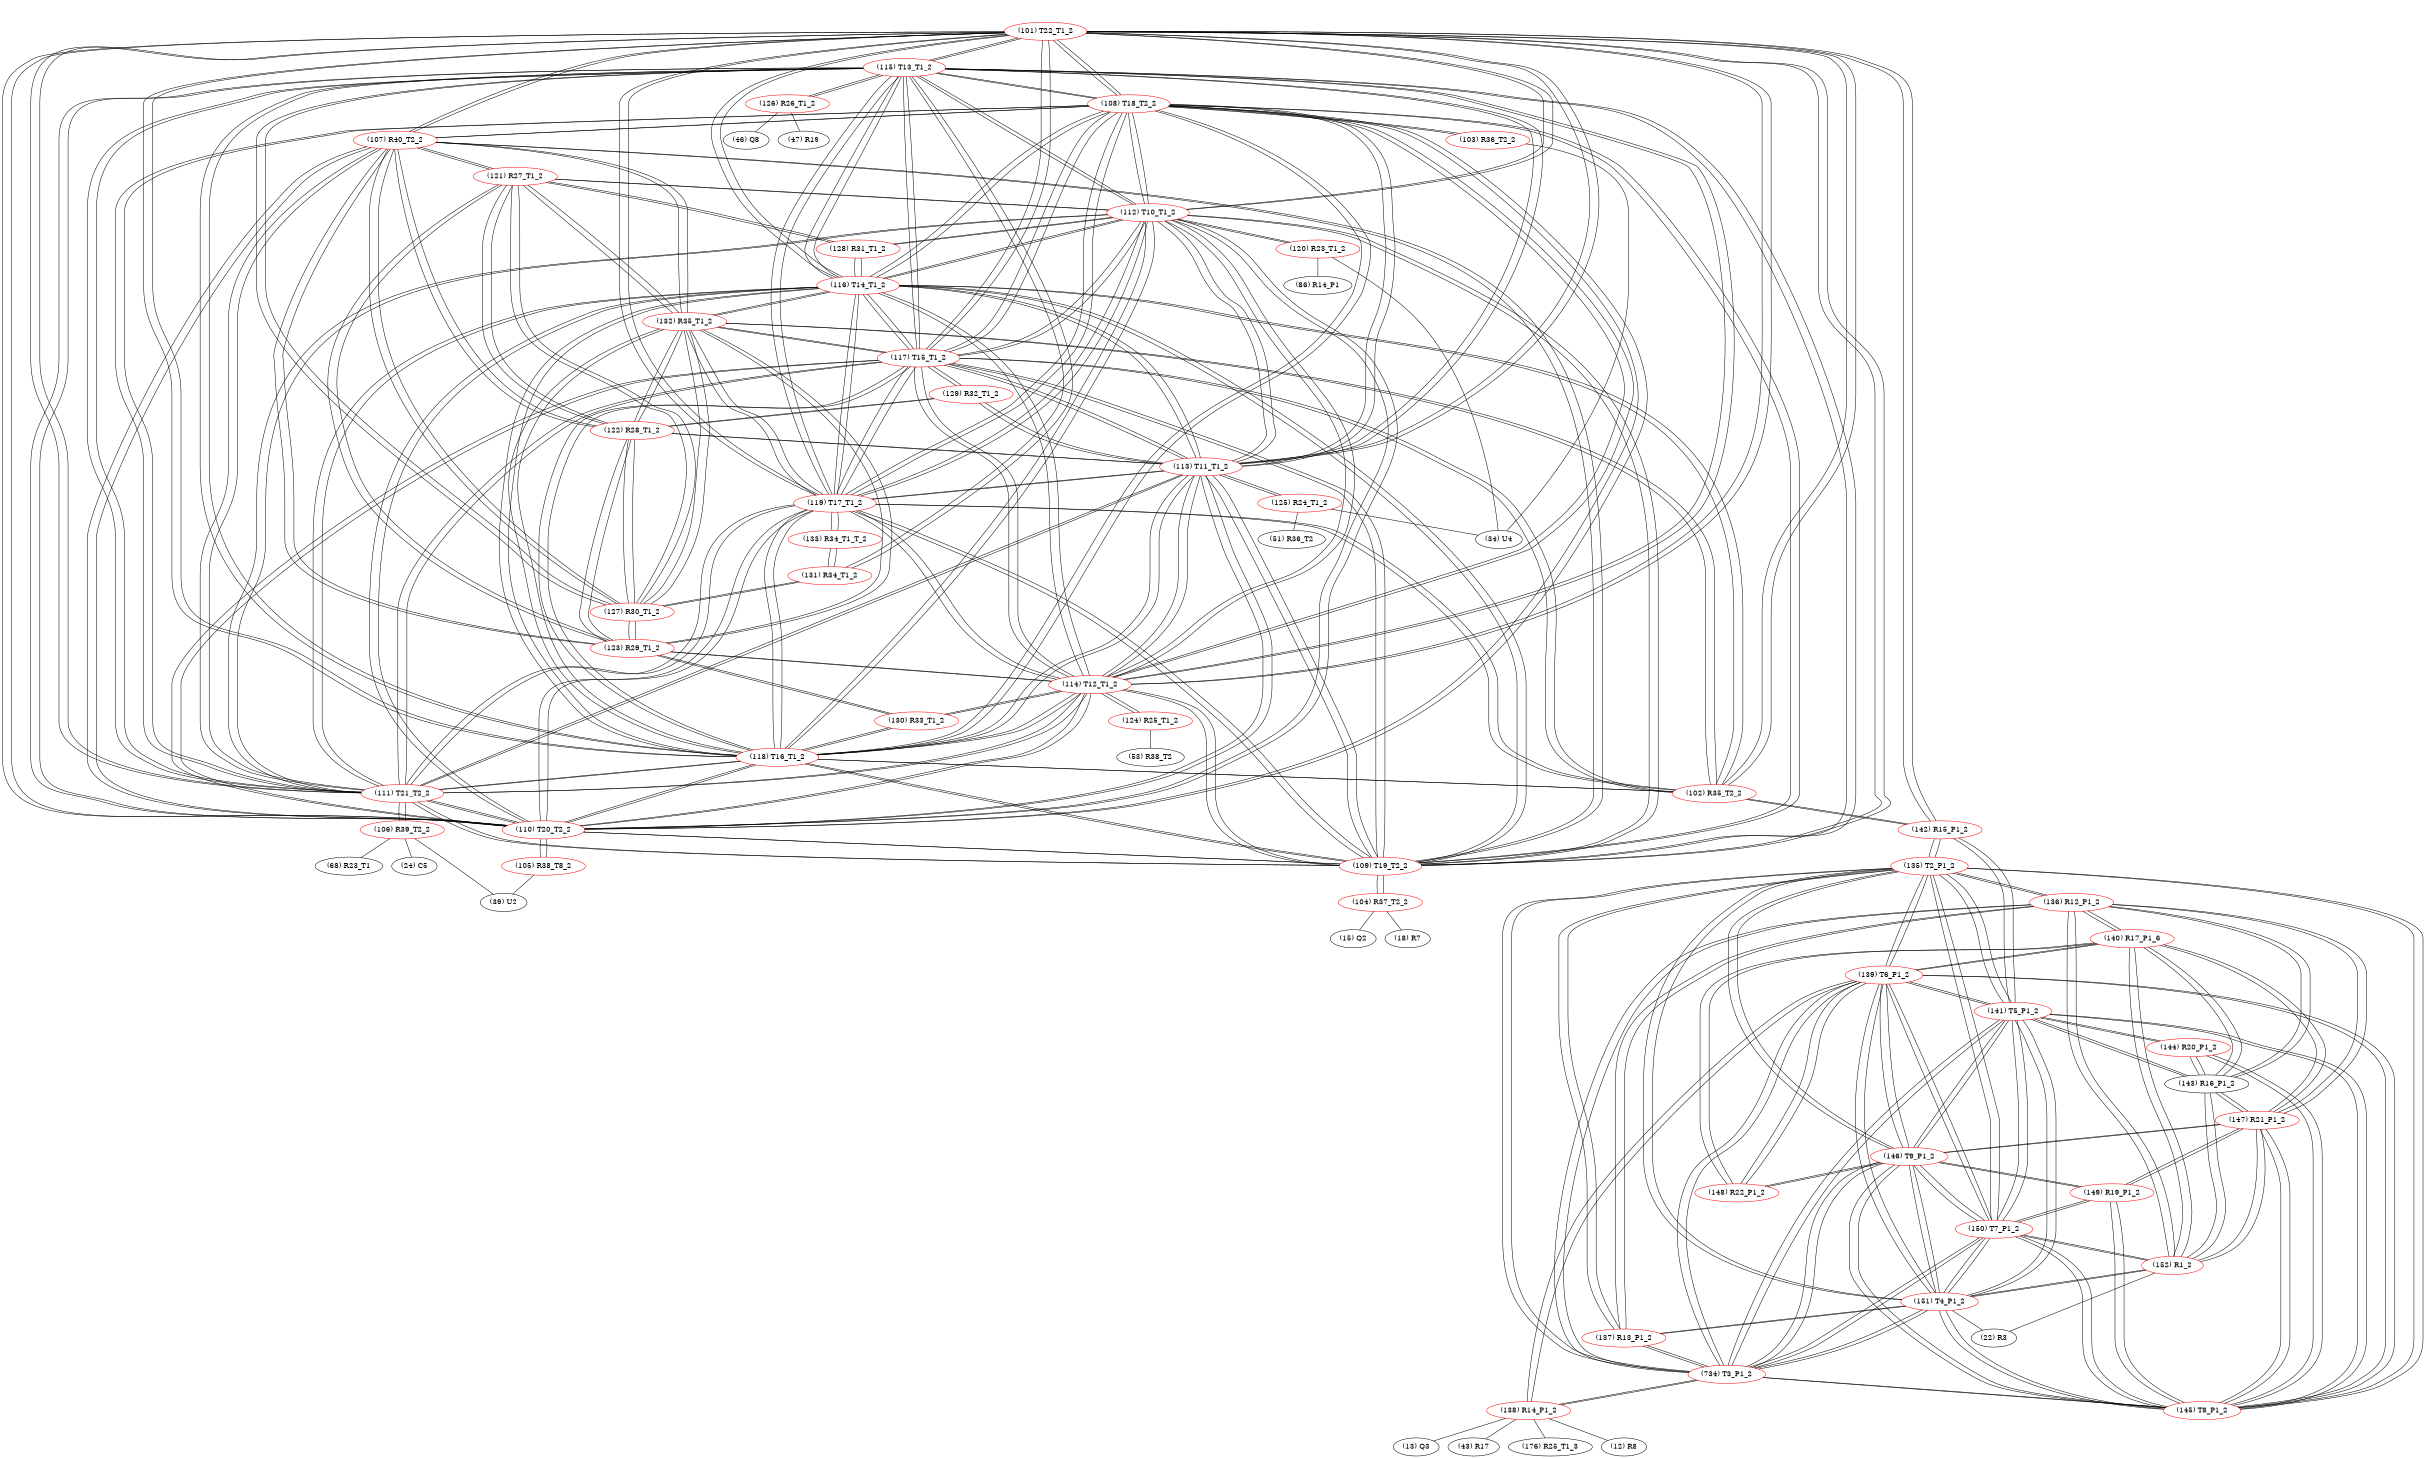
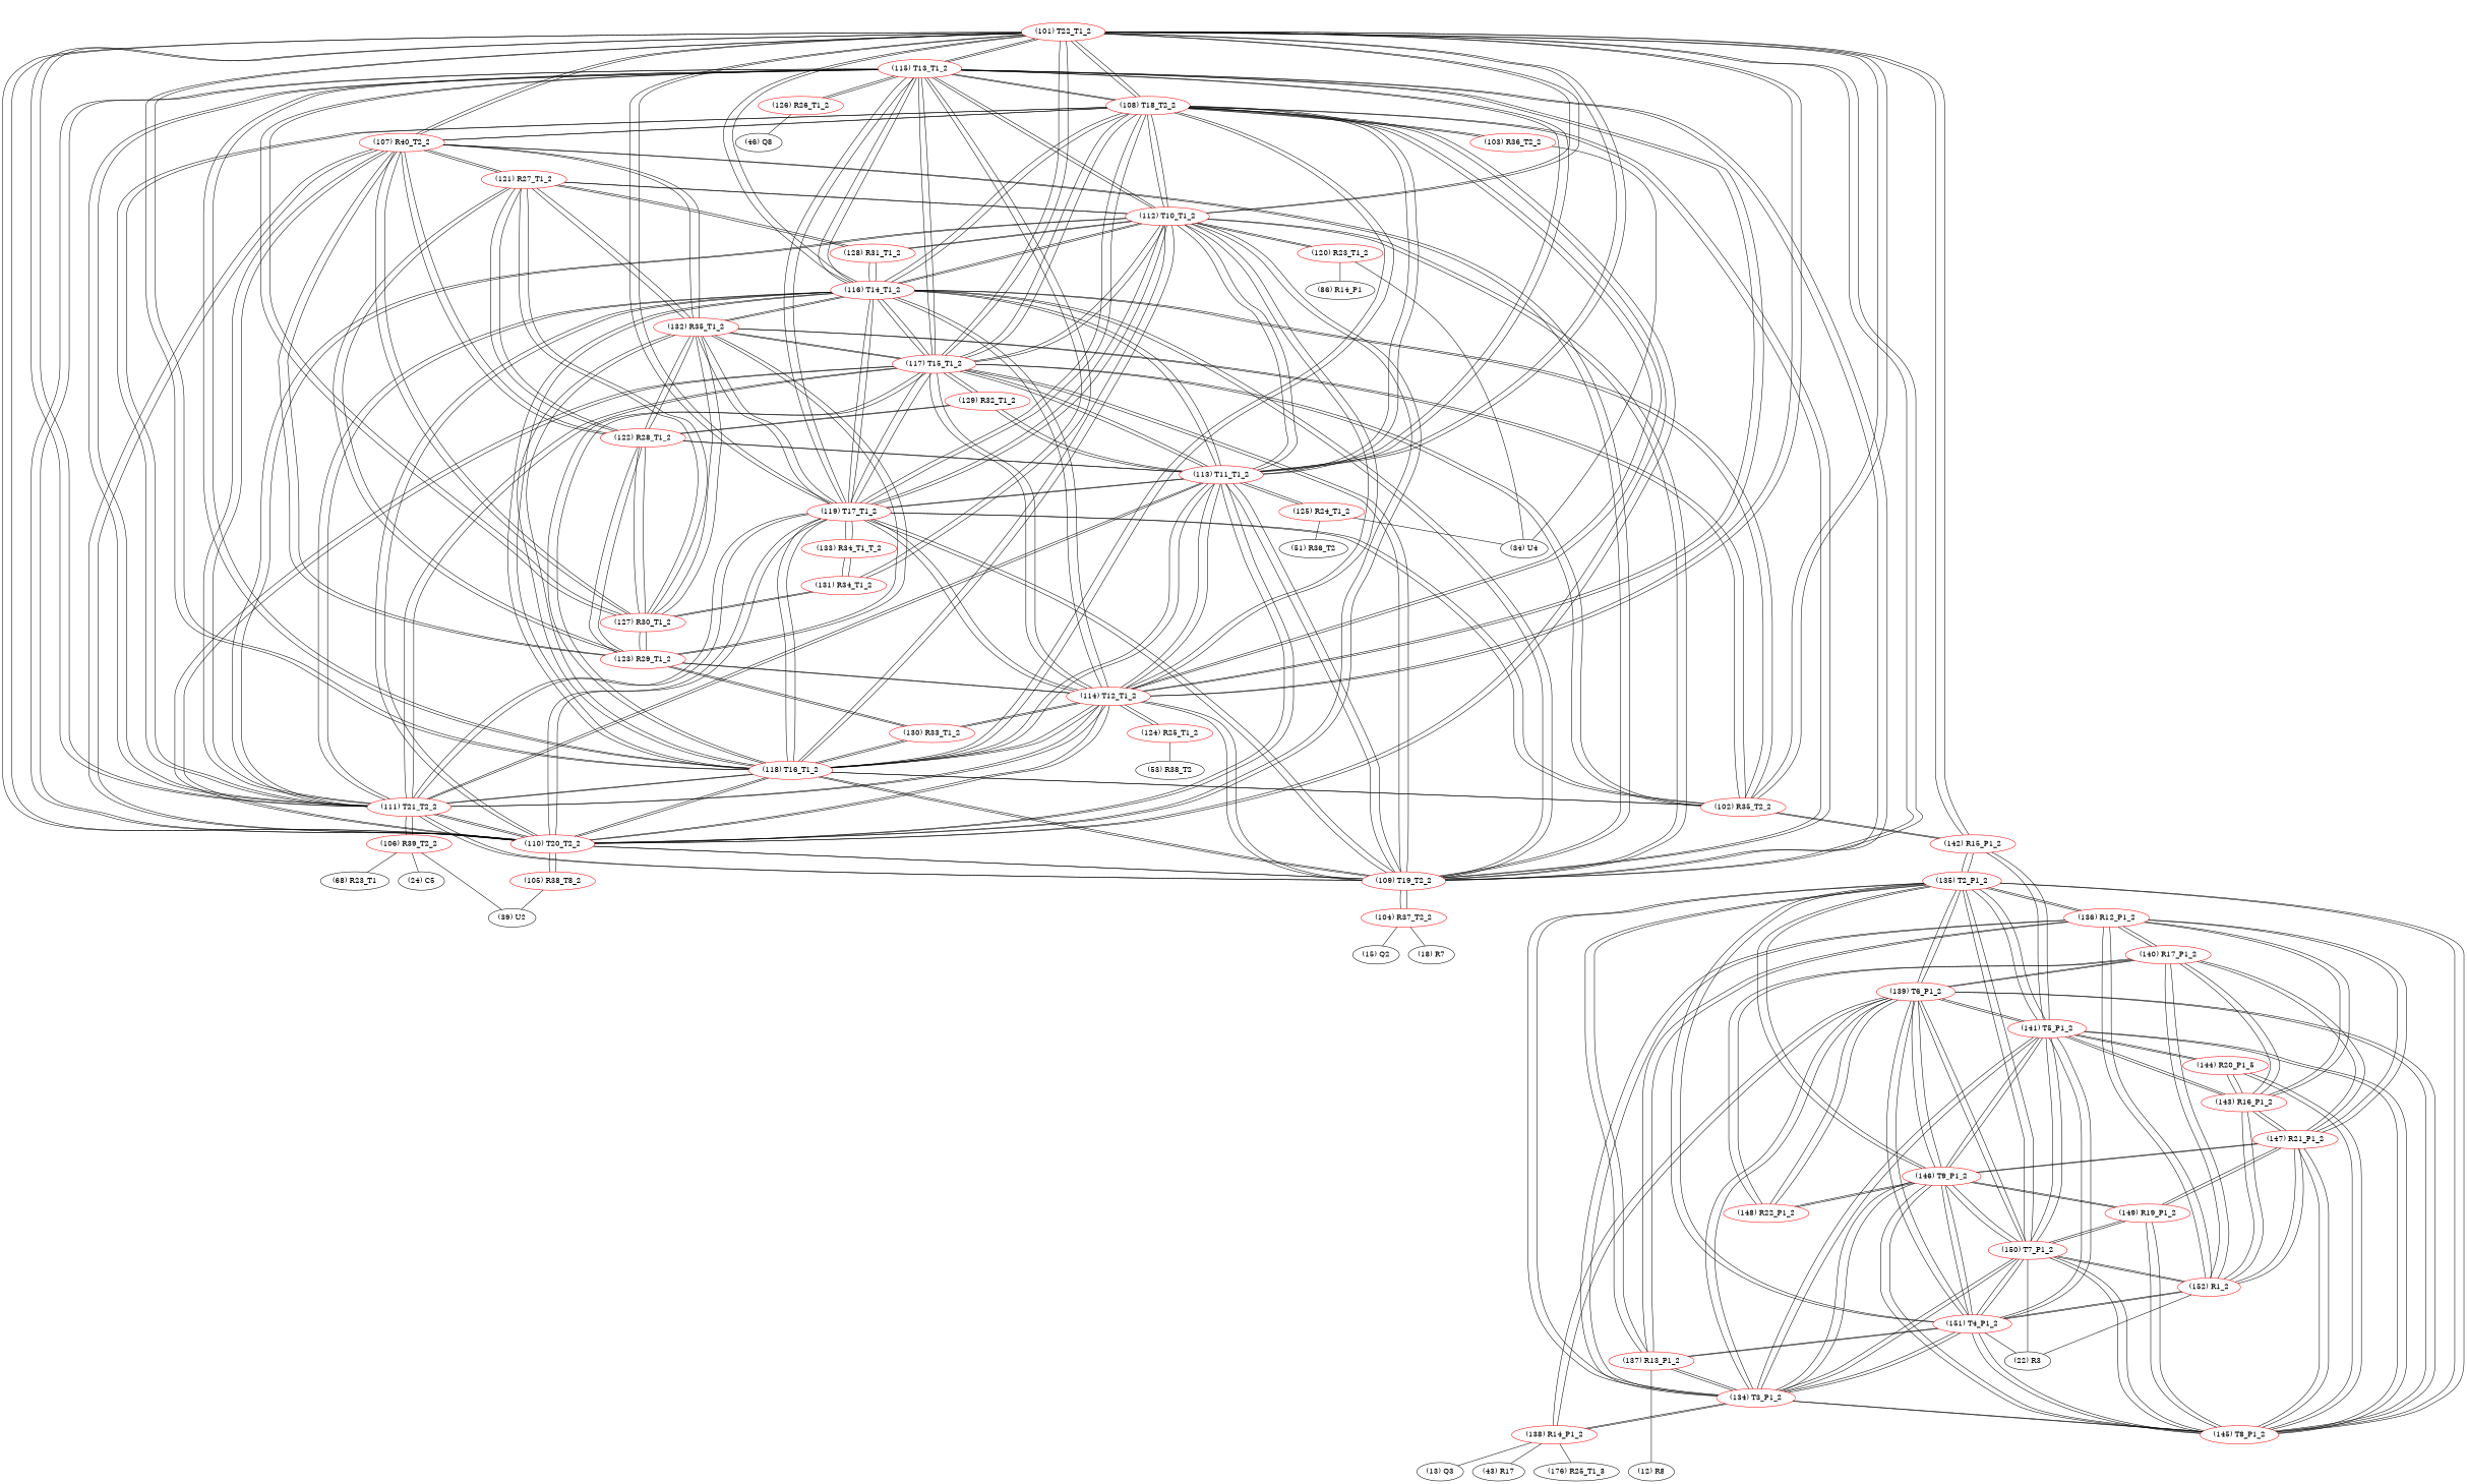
  graph {
    node [color=red]
    n1 [label="(101) T22_T1_2"]
    n2 [label="(115) T13_T1_2"]
    n3 [label="(108) T18_T2_2"]
    n4 [label="(109) T19_T2_2"]
    n5 [label="(114) T12_T1_2"]
    n6 [label="(117) T15_T1_2"]
    n7 [label="(116) T14_T1_2"]
    n8 [label="(110) T20_T2_2"]
    n9 [label="(111) T21_T2_2"]
    n10 [label="(113) T11_T1_2"]
    n11 [label="(112) T10_T1_2"]
    n12 [label="(118) T16_T1_2"]
    n13 [label="(119) T17_T1_2"]
    n14 [label="(107) R40_T2_2"]
    n15 [label="(142) R15_P1_2"]
    n16 [label="(102) R35_T2_2"]
    n17 [label="(127) R30_T1_2"]
    n18 [label="(131) R34_T1_2"]
    n19 [label="(126) R26_T1_2"]
    n20 [label="(103) R36_T2_2"]
    n21 [label="(104) R37_T2_2"]
    n22 [label="(123) R29_T1_2"]
    n23 [label="(130) R33_T1_2"]
    n24 [label="(124) R25_T1_2"]
    n25 [label="(132) R35_T1_2"]
    n26 [label="(129) R32_T1_2"]
    n27 [label="(128) R31_T1_2"]
    n28 [label="(105) R38_T8_2"]
    n29 [label="(106) R39_T2_2"]
    n30 [label="(122) R28_T1_2"]
    n31 [label="(125) R24_T1_2"]
    n32 [label="(121) R27_T1_2"]
    n33 [label="(120) R23_T1_2"]
    n34 [label="(133) R34_T1_T_2"]
    n35 [label="(141) T5_P1_2"]
    n36 [label="(135) T2_P1_2"]
    n37 [label="(46) Q8" color=""]
-   n38 [label="(47) R19" color=""]
    n39 [label="(34) U4" color=""]
    n40 [label="(18) R7" color=""]
    n41 [label="(15) Q2" color=""]
    n42 [label="(53) R38_T2" color=""]
    n43 [label="(39) U2" color=""]
    n44 [label="(24) C5" color=""]
    n45 [label="(68) R23_T1" color=""]
    n46 [label="(51) R36_T2" color=""]
    n47 [label="(86) R14_P1" color=""]
-   n48 [label="(734) T3_P1_2"]
+   n48 [label="(134) T3_P1_2"]
    n49 [label="(151) T4_P1_2"]
    n50 [label="(150) T7_P1_2"]
    n51 [label="(146) T9_P1_2"]
    n52 [label="(145) T8_P1_2"]
    n53 [label="(139) T6_P1_2"]
-   n54 [color=black label="(143) R16_P1_2"]
-   n55 [label="(144) R20_P1_2"]
+   n54 [label="(143) R16_P1_2"]
+   n55 [label="(144) R20_P1_5"]
    n56 [label="(137) R13_P1_2"]
    n57 [label="(136) R12_P1_2"]
    n58 [label="(138) R14_P1_2"]
    n59 [label="(152) R1_2"]
    n60 [label="(22) R3" color=""]
    n61 [label="(149) R19_P1_2"]
    n62 [label="(147) R21_P1_2"]
    n63 [label="(148) R22_P1_2"]
-   n64 [label="(140) R17_P1_6"]
+   n64 [label="(140) R17_P1_2"]
    n65 [label="(12) R8" color=""]
    n66 [label="(13) Q3" color=""]
    n67 [label="(43) R17" color=""]
    n68 [label="(176) R25_T1_3" color=""]
    n1 -- n2
    n1 -- n3
    n1 -- n4
    n1 -- n5
    n1 -- n6
    n1 -- n7
    n1 -- n8
    n1 -- n9
    n1 -- n10
    n1 -- n11
    n1 -- n12
    n1 -- n13
    n1 -- n14
    n1 -- n15
    n1 -- n16
    n2 -- n1
    n2 -- n3
    n2 -- n4
    n2 -- n5
    n2 -- n6
    n2 -- n7
    n2 -- n8
    n2 -- n9
    n2 -- n10
    n2 -- n11
    n2 -- n12
    n2 -- n13
    n2 -- n17
    n2 -- n18
    n2 -- n19
    n3 -- n1
    n3 -- n2
    n3 -- n4
    n3 -- n5
    n3 -- n6
    n3 -- n7
    n3 -- n8
    n3 -- n9
    n3 -- n10
    n3 -- n11
    n3 -- n12
    n3 -- n13
    n3 -- n14
    n3 -- n20
    n4 -- n1
    n4 -- n2
    n4 -- n3
    n4 -- n5
    n4 -- n6
    n4 -- n7
    n4 -- n8
    n4 -- n9
    n4 -- n10
    n4 -- n11
    n4 -- n12
    n4 -- n13
    n4 -- n14
    n4 -- n21
    n5 -- n1
    n5 -- n2
    n5 -- n3
    n5 -- n4
    n5 -- n6
    n5 -- n7
    n5 -- n8
    n5 -- n9
    n5 -- n10
    n5 -- n11
    n5 -- n12
    n5 -- n13
    n5 -- n22
    n5 -- n23
    n5 -- n24
    n6 -- n1
    n6 -- n2
    n6 -- n3
    n6 -- n4
    n6 -- n5
    n6 -- n7
    n6 -- n8
    n6 -- n9
    n6 -- n10
    n6 -- n11
    n6 -- n12
    n6 -- n13
    n6 -- n16
    n6 -- n25
    n6 -- n26
    n7 -- n1
    n7 -- n2
    n7 -- n3
    n7 -- n4
    n7 -- n5
    n7 -- n6
    n7 -- n8
    n7 -- n9
    n7 -- n10
    n7 -- n11
    n7 -- n12
    n7 -- n13
    n7 -- n16
    n7 -- n25
    n7 -- n27
    n8 -- n1
    n8 -- n2
    n8 -- n3
    n8 -- n4
    n8 -- n5
    n8 -- n6
    n8 -- n7
    n8 -- n9
    n8 -- n10
    n8 -- n11
    n8 -- n12
    n8 -- n13
    n8 -- n14
    n8 -- n28
    n9 -- n1
    n9 -- n2
    n9 -- n3
    n9 -- n4
    n9 -- n5
    n9 -- n6
    n9 -- n7
    n9 -- n8
    n9 -- n10
    n9 -- n11
    n9 -- n12
    n9 -- n13
    n9 -- n14
    n9 -- n29
    n10 -- n1
    n10 -- n2
    n10 -- n3
    n10 -- n4
    n10 -- n5
    n10 -- n6
    n10 -- n7
    n10 -- n8
    n10 -- n9
    n10 -- n11
    n10 -- n12
    n10 -- n13
    n10 -- n26
    n10 -- n30
    n10 -- n31
    n11 -- n1
    n11 -- n2
    n11 -- n3
    n11 -- n4
    n11 -- n5
    n11 -- n6
    n11 -- n7
    n11 -- n8
    n11 -- n9
    n11 -- n10
    n11 -- n12
    n11 -- n13
    n11 -- n27
    n11 -- n32
    n11 -- n33
    n12 -- n1
    n12 -- n2
    n12 -- n3
    n12 -- n4
    n12 -- n5
    n12 -- n6
    n12 -- n7
    n12 -- n8
    n12 -- n9
    n12 -- n10
    n12 -- n11
    n12 -- n13
    n12 -- n16
    n12 -- n23
    n12 -- n25
    n13 -- n1
    n13 -- n2
    n13 -- n3
    n13 -- n4
    n13 -- n5
    n13 -- n6
    n13 -- n7
    n13 -- n8
    n13 -- n9
    n13 -- n10
    n13 -- n11
    n13 -- n12
    n13 -- n16
    n13 -- n25
    n13 -- n34
    n14 -- n1
    n14 -- n3
    n14 -- n4
    n14 -- n8
    n14 -- n9
    n14 -- n17
    n14 -- n22
    n14 -- n25
    n14 -- n30
    n14 -- n32
    n15 -- n1
    n15 -- n16
    n15 -- n35
    n15 -- n36
    n16 -- n1
    n16 -- n6
    n16 -- n7
    n16 -- n12
    n16 -- n13
    n16 -- n15
    n16 -- n25
    n17 -- n2
    n17 -- n14
    n17 -- n18
    n17 -- n22
    n17 -- n25
    n17 -- n30
    n17 -- n32
    n18 -- n2
    n18 -- n17
    n18 -- n34
    n19 -- n2
    n19 -- n37
-   n19 -- n38
    n20 -- n3
    n20 -- n39
    n21 -- n4
    n21 -- n40
    n21 -- n41
    n22 -- n5
    n22 -- n14
    n22 -- n17
    n22 -- n23
    n22 -- n25
    n22 -- n30
    n22 -- n32
    n23 -- n5
    n23 -- n12
    n23 -- n22
    n24 -- n5
    n24 -- n42
    n25 -- n6
    n25 -- n7
    n25 -- n12
    n25 -- n13
    n25 -- n14
    n25 -- n16
    n25 -- n17
    n25 -- n22
    n25 -- n30
    n25 -- n32
    n26 -- n6
    n26 -- n10
    n26 -- n30
    n27 -- n7
    n27 -- n11
    n27 -- n32
    n28 -- n8
    n28 -- n43
    n29 -- n9
    n29 -- n43
    n29 -- n44
    n29 -- n45
    n30 -- n10
    n30 -- n14
    n30 -- n17
    n30 -- n22
    n30 -- n25
    n30 -- n26
    n30 -- n32
    n31 -- n10
    n31 -- n39
    n31 -- n46
    n32 -- n11
    n32 -- n14
    n32 -- n17
    n32 -- n22
    n32 -- n25
    n32 -- n27
    n32 -- n30
    n33 -- n11
    n33 -- n39
    n33 -- n47
    n34 -- n13
    n34 -- n18
    n35 -- n15
    n35 -- n36
    n35 -- n48
    n35 -- n49
    n35 -- n50
    n35 -- n51
    n35 -- n52
    n35 -- n53
    n35 -- n54
    n35 -- n55
    n36 -- n15
    n36 -- n35
    n36 -- n48
    n36 -- n49
    n36 -- n50
    n36 -- n51
    n36 -- n52
    n36 -- n53
    n36 -- n56
    n36 -- n57
    n48 -- n35
    n48 -- n36
    n48 -- n49
    n48 -- n50
    n48 -- n51
    n48 -- n52
    n48 -- n53
    n48 -- n56
    n48 -- n57
    n48 -- n58
    n49 -- n35
    n49 -- n36
    n49 -- n48
    n49 -- n50
    n49 -- n51
    n49 -- n52
    n49 -- n53
    n49 -- n56
    n49 -- n59
    n49 -- n60
    n50 -- n35
    n50 -- n36
    n50 -- n48
    n50 -- n49
    n50 -- n51
    n50 -- n52
    n50 -- n53
    n50 -- n59
+   n50 -- n60
    n50 -- n61
    n51 -- n35
    n51 -- n36
    n51 -- n48
    n51 -- n49
    n51 -- n50
    n51 -- n52
    n51 -- n53
    n51 -- n61
    n51 -- n62
    n51 -- n63
    n52 -- n35
    n52 -- n36
    n52 -- n48
    n52 -- n49
    n52 -- n50
    n52 -- n51
    n52 -- n53
    n52 -- n55
    n52 -- n61
    n52 -- n62
    n53 -- n35
    n53 -- n36
    n53 -- n48
    n53 -- n49
    n53 -- n50
    n53 -- n51
    n53 -- n52
    n53 -- n58
    n53 -- n63
    n53 -- n64
    n54 -- n35
    n54 -- n55
    n54 -- n57
    n54 -- n59
    n54 -- n62
    n54 -- n64
    n55 -- n35
    n55 -- n52
    n55 -- n54
    n56 -- n36
    n56 -- n48
    n56 -- n49
    n56 -- n57
    n57 -- n36
    n57 -- n48
    n57 -- n54
    n57 -- n56
    n57 -- n59
    n57 -- n62
    n57 -- n64
    n58 -- n48
    n58 -- n53
-   n58 -- n65
+   n56 -- n65
    n58 -- n66
    n58 -- n67
    n58 -- n68
    n59 -- n49
    n59 -- n50
    n59 -- n54
    n59 -- n57
    n59 -- n60
    n59 -- n62
    n59 -- n64
    n61 -- n50
    n61 -- n51
    n61 -- n52
    n61 -- n62
    n62 -- n51
    n62 -- n52
    n62 -- n54
    n62 -- n57
    n62 -- n59
    n62 -- n61
    n62 -- n64
    n63 -- n51
    n63 -- n53
    n63 -- n64
    n64 -- n53
    n64 -- n54
    n64 -- n57
    n64 -- n59
    n64 -- n62
    n64 -- n63
  }
